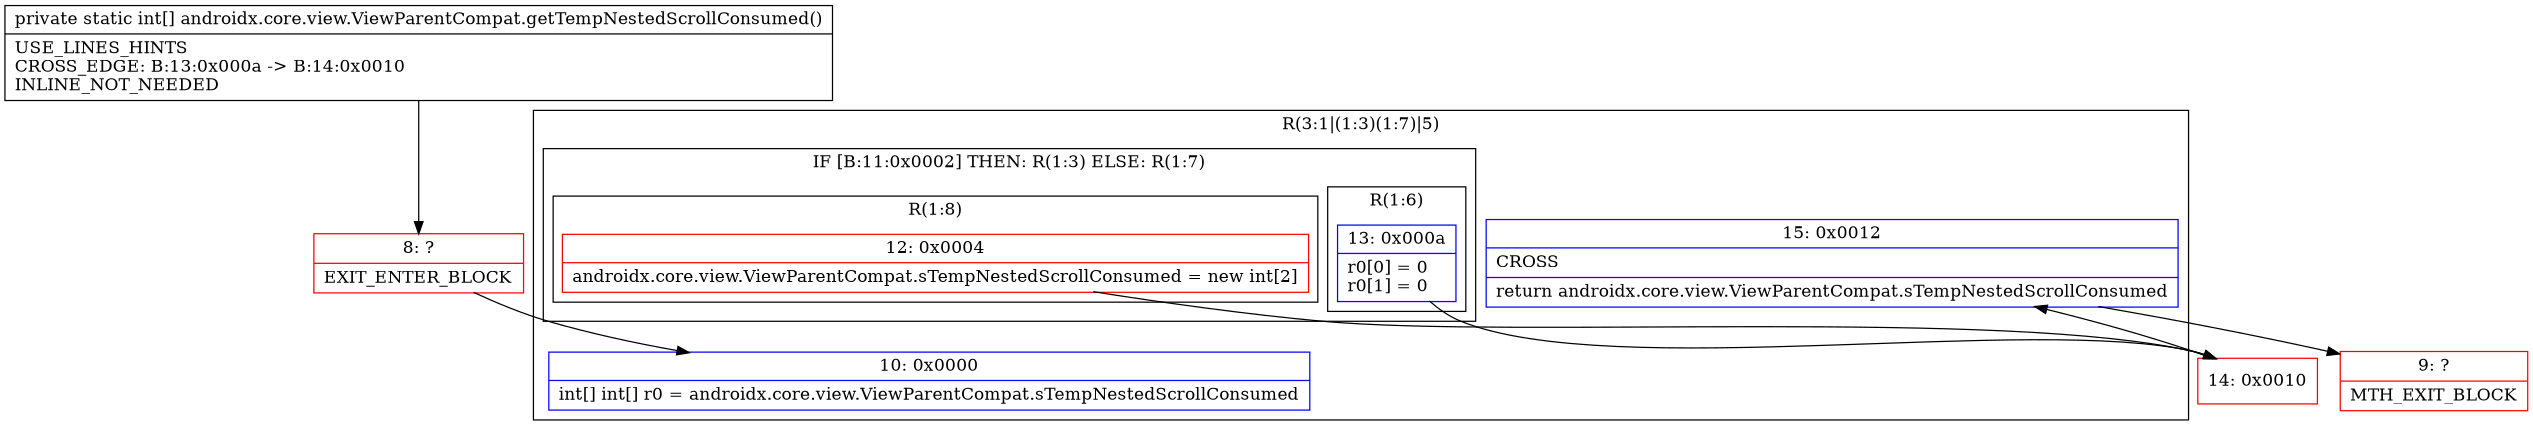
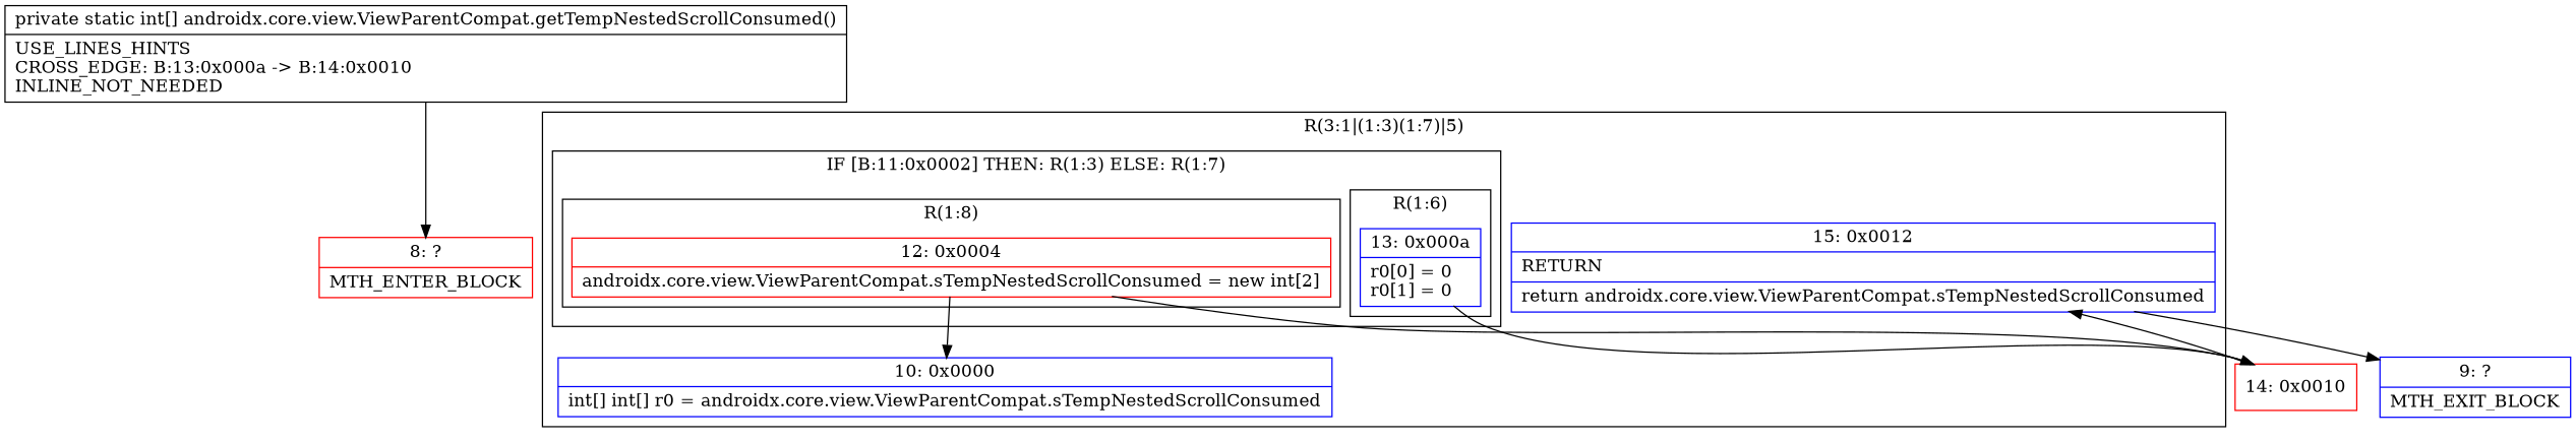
  digraph {
    node [color=red shape=record]
    n1 [label="{12\:\ 0x0004|androidx.core.view.ViewParentCompat.sTempNestedScrollConsumed = new int[2]\l}"]
    n2 [color=blue label="{13\:\ 0x000a|r0[0] = 0\lr0[1] = 0\l}"]
    n3 [color=blue label="{10\:\ 0x0000|int[] int[] r0 = androidx.core.view.ViewParentCompat.sTempNestedScrollConsumed\l}"]
-   n4 [color=blue label="{15\:\ 0x0012|CROSS\l|return androidx.core.view.ViewParentCompat.sTempNestedScrollConsumed\l}"]
+   n4 [color=blue label="{15\:\ 0x0012|RETURN\l|return androidx.core.view.ViewParentCompat.sTempNestedScrollConsumed\l}"]
    n5 [label="{14\:\ 0x0010}"]
-   n6 [label="{9\:\ ?|MTH_EXIT_BLOCK\l}"]
-   n7 [label="{8\:\ ?|EXIT_ENTER_BLOCK\l}"]
+   n6 [color=blue label="{9\:\ ?|MTH_EXIT_BLOCK\l}"]
+   n7 [label="{8\:\ ?|MTH_ENTER_BLOCK\l}"]
    n8 [label="{private static int[] androidx.core.view.ViewParentCompat.getTempNestedScrollConsumed()  | USE_LINES_HINTS\lCROSS_EDGE: B:13:0x000a \-\> B:14:0x0010\lINLINE_NOT_NEEDED\l}" color=""]
    subgraph cluster_1 {
      label="R(3:1|(1:3)(1:7)|5)"
      n3
      n4
      subgraph cluster_2 {
        label="IF [B:11:0x0002] THEN: R(1:3) ELSE: R(1:7)"
        subgraph cluster_3 {
          label="R(1:8)"
          n1
        }
        subgraph cluster_4 {
          label="R(1:6)"
          n2
        }
      }
    }
    n1 -> n5
    n2 -> n5
    n4 -> n6
    n5 -> n4
-   n7 -> n3
+   n1 -> n3
    n8 -> n7
  }
